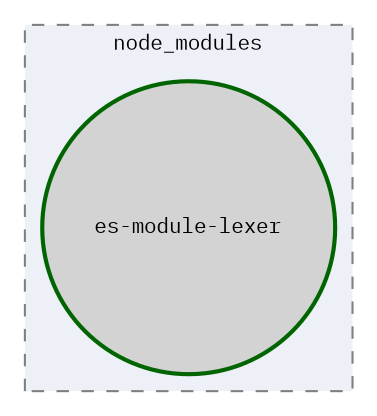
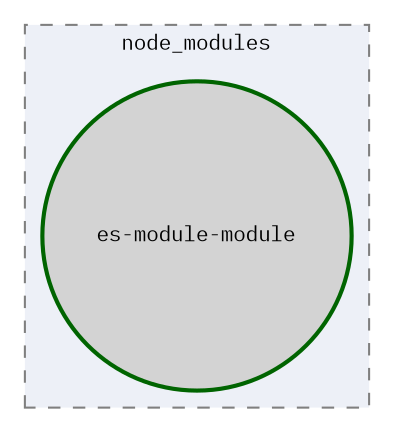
  digraph {
    compound=true
    fontname="IBM Plex Mono"
-   n1 [color=darkgreen fillcolor=lightgrey fontname="IBM Plex Mono" fontsize=10 height=0.2 label="es-module-lexer" shape=circle style="filled,bold" width=0.4]
+   n1 [color=darkgreen fillcolor=lightgrey fontname="IBM Plex Mono" fontsize=10 height=0.2 label="es-module-module" shape=circle style="filled,bold" width=0.4]
    subgraph cluster_1 {
      bgcolor="#edf0f7"
      fontsize=10
      label=node_modules
      pencolor=grey50
      style="filled,dashed"
      n1
    }
  }
